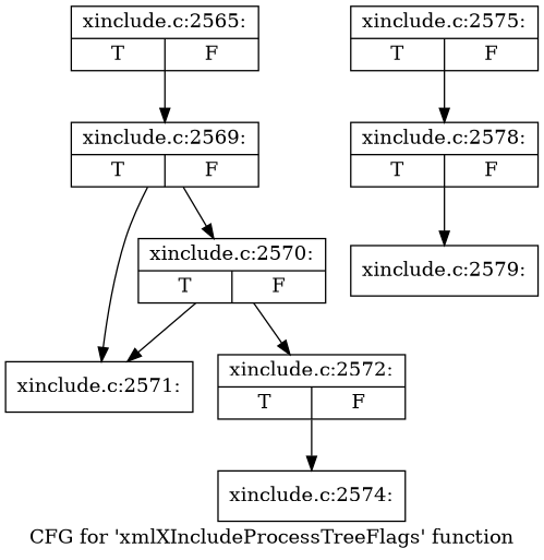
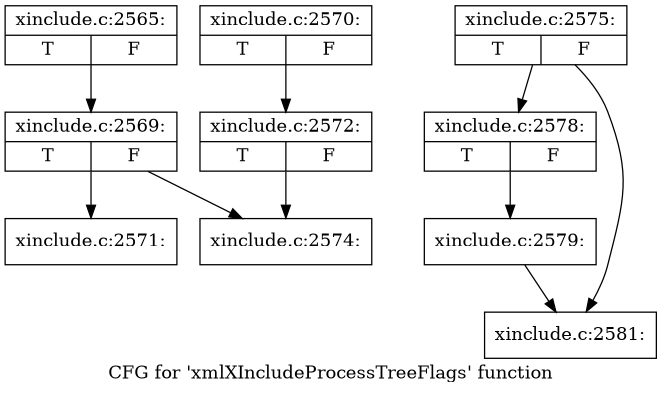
  digraph {
    label="CFG for 'xmlXIncludeProcessTreeFlags' function"
    node [shape=record]
    n1 [label="{xinclude.c:2565:|{<s0>T|<s1>F}}"]
    n2 [label="{xinclude.c:2569:|{<s0>T|<s1>F}}"]
    n3 [label="{xinclude.c:2571:}"]
    n4 [label="{xinclude.c:2570:|{<s0>T|<s1>F}}"]
    n5 [label="{xinclude.c:2572:|{<s0>T|<s1>F}}"]
    n6 [label="{xinclude.c:2574:}"]
    n7 [label="{xinclude.c:2575:|{<s0>T|<s1>F}}"]
    n8 [label="{xinclude.c:2578:|{<s0>T|<s1>F}}"]
+   n9 [label="{xinclude.c:2581:}"]
    n10 [label="{xinclude.c:2579:}"]
    n1 -> n2
    n2 -> n3
-   n2 -> n4
-   n4 -> n3
+   n2 -> n6
    n4 -> n5
    n5 -> n6
    n7 -> n8
+   n7 -> n9
    n8 -> n10
+   n10 -> n9
  }
